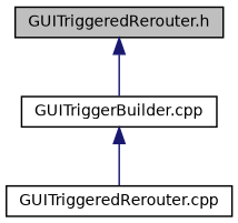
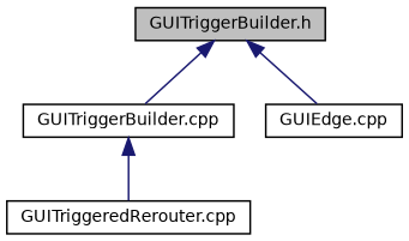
  digraph {
    node [color=black fillcolor=white fontname=Helvetica fontsize=10 shape=record style=filled]
    edge [color=midnightblue dir=back fontname=Helvetica fontsize=10 labelfontname=Helvetica labelfontsize=10 style=solid]
-   n1 [fillcolor=grey75 fontcolor=black height=0.2 label="GUITriggeredRerouter.h" width=0.4]
+   n1 [fillcolor=grey75 fontcolor=black height=0.2 label="GUITriggerBuilder.h" width=0.4]
    n2 [height=0.2 label="GUITriggerBuilder.cpp" width=0.4]
+   n3 [height=0.2 label="GUIEdge.cpp" width=0.4]
    n4 [height=0.2 label="GUITriggeredRerouter.cpp" width=0.4]
    n1 -> n2
+   n1 -> n3
    n2 -> n4
  }
